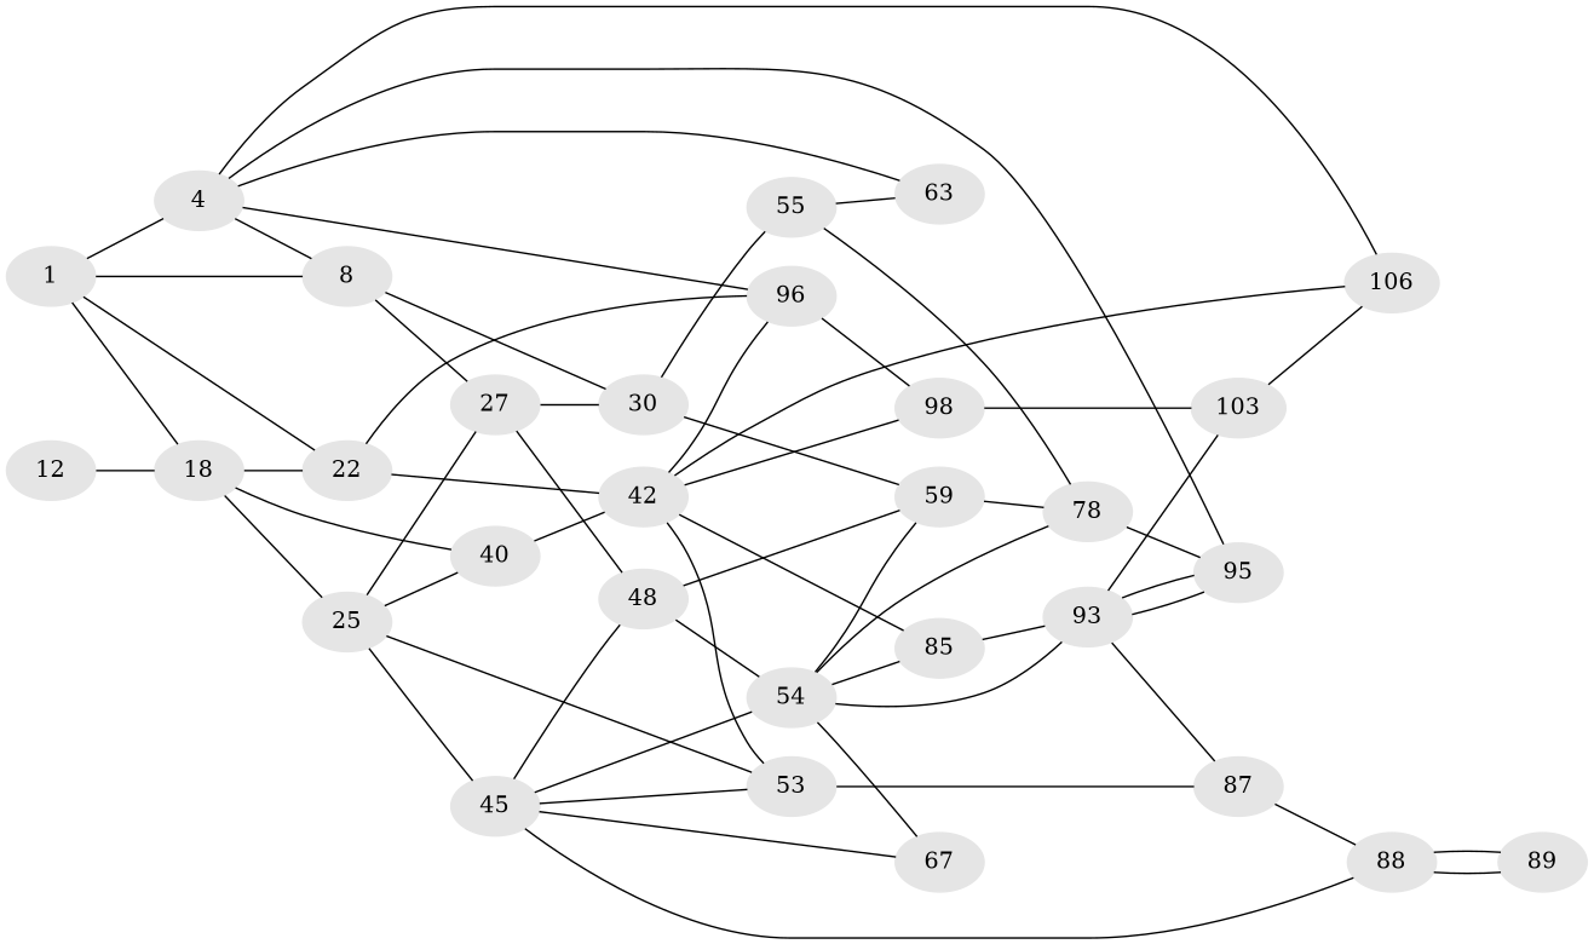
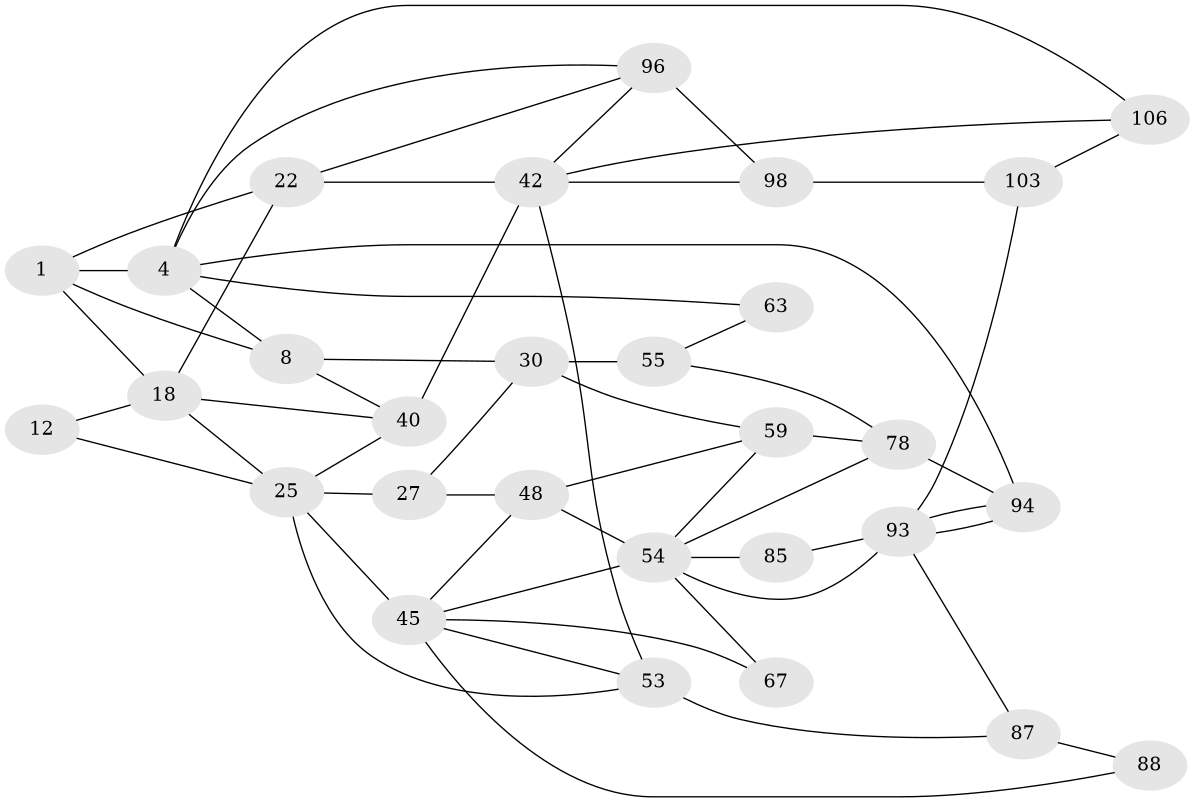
  graph {
    rankdir=LR
    node [color=gray90 style=filled]
    1 [super="+7+2"]
    4 [super="+5+15+64"]
    8 [super="+16"]
    18 [super="+19+24"]
    22 [super="+61+23"]
    63
-   94 [label=95]
+   94
    96 [super="+101"]
    106
    27 [super="+29"]
    30 [super="+31+36"]
    12 [super="+13"]
    25 [super="+26+28"]
    40
    42 [super="+43+62"]
    98 [super="+99"]
    48 [super="+49"]
    55 [super="+56+58"]
    59 [super="+60"]
    45 [super="+46+70"]
    53 [super="+69"]
    85 [super="+86"]
    54 [super="+65"]
    67
    88
    87
    78 [super="+91"]
    93 [super="+102"]
    103 [super="+104"]
-   89
    1 -- 4 [weight=2]
    1 -- 8
    1 -- 18
    1 -- 22
    4 -- 8 [weight=2]
    4 -- 63
    4 -- 94
    4 -- 96
    4 -- 106
-   8 -- 27
+   8 -- 40
    8 -- 30
    18 -- 22 [weight=3]
    18 -- 25
    18 -- 40
    22 -- 96
    22 -- 42 [weight=2]
    96 -- 98
    27 -- 30
    27 -- 48
    30 -- 55 [weight=2]
    30 -- 59
    12 -- 18
+   12 -- 25
    25 -- 27
    25 -- 40
    25 -- 45
    25 -- 53
    40 -- 42
    42 -- 96
    42 -- 106
    42 -- 98 [weight=2]
    42 -- 53 [weight=2]
-   42 -- 85
    98 -- 103 [weight=2]
    48 -- 59
    48 -- 54
    55 -- 63 [weight=2]
    55 -- 78
    59 -- 78
    45 -- 48
    45 -- 53 [weight=2]
    45 -- 54 [weight=2]
    45 -- 67 [weight=2]
    45 -- 88
    53 -- 87
    85 -- 93
    54 -- 59
    54 -- 85
    54 -- 67
    54 -- 78
    54 -- 93
-   88 -- 89
-   88 -- 89
    87 -- 88
    78 -- 94
    93 -- 94
    93 -- 94
    93 -- 87
    93 -- 103
    103 -- 106
  }
